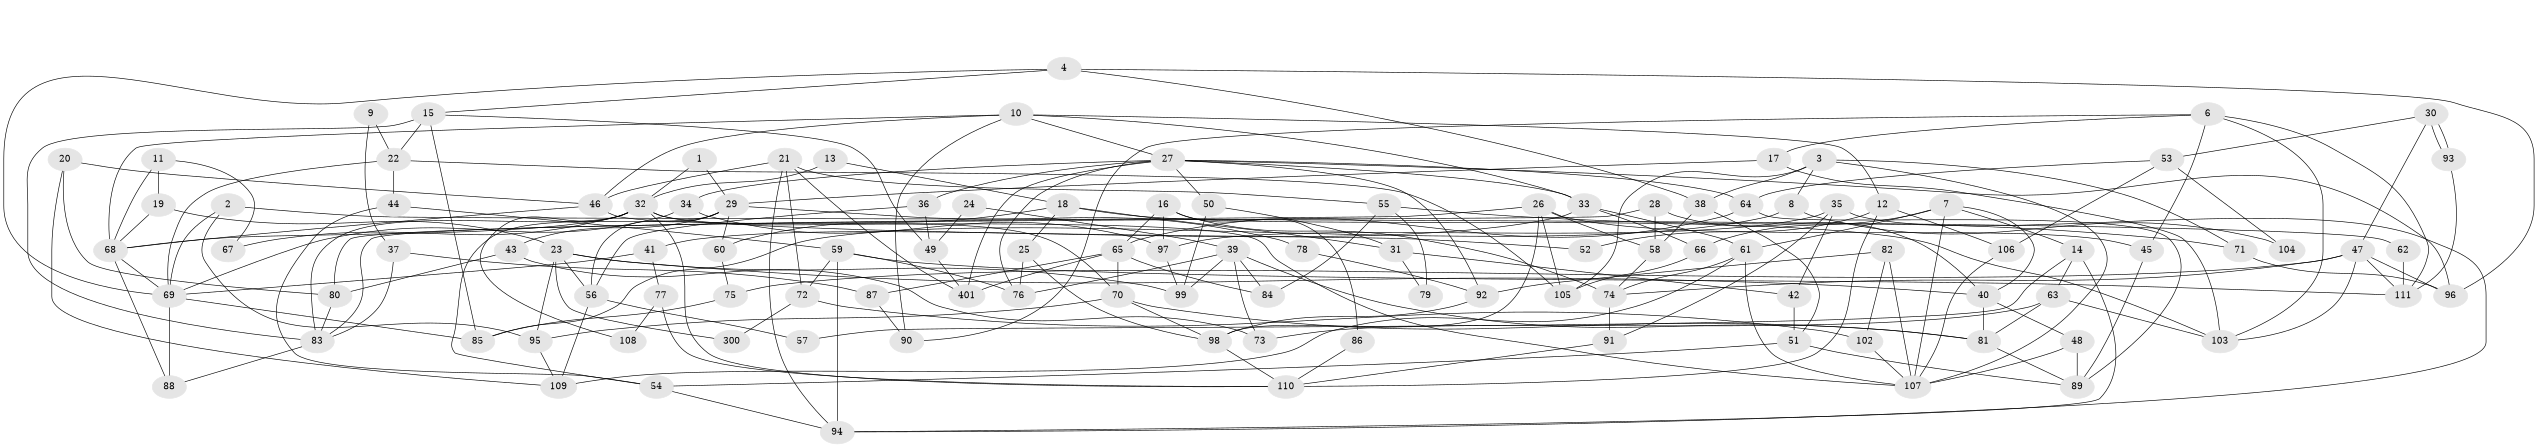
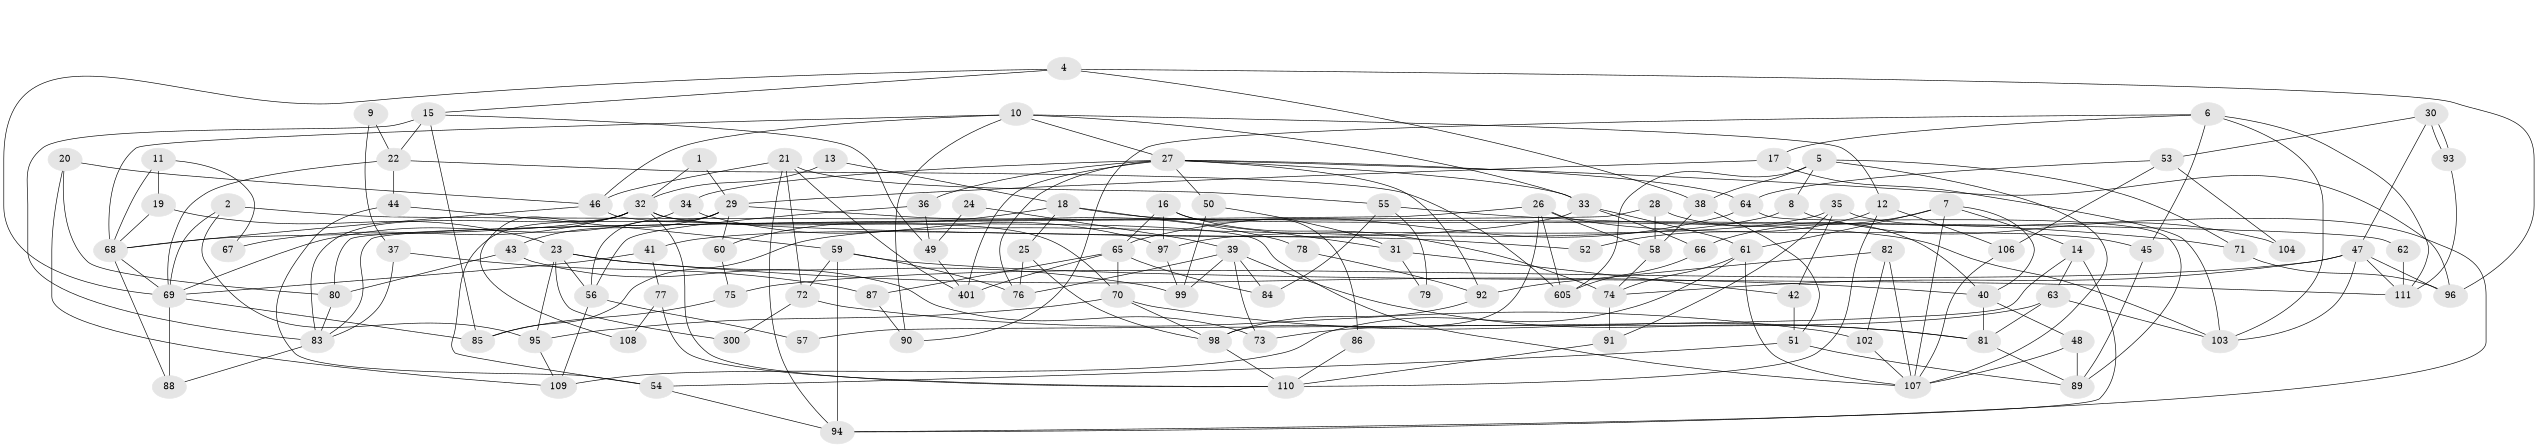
  graph {
    node [color=gray90 style=filled]
    1
    29
    32
    60
    56
    43
    54
    78
    68
    67
    52
    110
    83
    70
    108
    2
    62
    69
    95
    111
    85
    88
    109
-   3
+   3 [label=5]
    8
    38
    71
-   105
+   105 [label=605]
    107
    104
    58
    51
    96
    4
    15
    22
    49
    91
    102
    6
    17
    45
    90
    103
    89
    7
    14
    40
    61
    66
    57
    63
    94
    81
    48
    74
    9
    37
    44
    87
    10
    12
    27
    33
    46
    106
    n67 [label=401]
    76
    34
    36
    50
    64
    92
    41
    11
    19
    23
    13
    18
    25
    31
    73
    16
    65
    86
    97
    84
    99
    98
    42
    79
    75
    n93 [label=300]
    20
    80
    21
    55
    72
    59
    24
    39
    26
    28
    30
    47
    53
    93
    77
    35
    82
    1 -- 29
    1 -- 32
    29 -- 60
    29 -- 56
    29 -- 43
    29 -- 54
    29 -- 78
    32 -- 68
    32 -- 67
    32 -- 52
    32 -- 110
    32 -- 83
    32 -- 70
    32 -- 108
    60 -- 75
    56 -- 109
    56 -- 57
    43 -- 73
    43 -- 80
    54 -- 94
    78 -- 92
    68 -- 69
    68 -- 88
    83 -- 88
    70 -- 95
    70 -- 81
    70 -- 98
    2 -- 62
    2 -- 69
    2 -- 95
    62 -- 111
    69 -- 85
    69 -- 88
    95 -- 109
    3 -- 8
    3 -- 38
    3 -- 71
    3 -- 105
    3 -- 107
    8 -- 85
    8 -- 104
    38 -- 58
    38 -- 51
    71 -- 96
    58 -- 74
    51 -- 54
    51 -- 89
    4 -- 69
    4 -- 38
    4 -- 96
    4 -- 15
    15 -- 83
    15 -- 85
    15 -- 22
    15 -- 49
    22 -- 69
    22 -- 105
    22 -- 44
    49 -- n67
    91 -- 110
    102 -- 107
    6 -- 111
    6 -- 17
    6 -- 45
    6 -- 90
    6 -- 103
    17 -- 29
    17 -- 103
    45 -- 89
    7 -- 107
    7 -- 14
    7 -- 40
    7 -- 61
    7 -- 66
    14 -- 57
    14 -- 63
    14 -- 94
    40 -- 81
    40 -- 48
    61 -- 109
    61 -- 107
    61 -- 74
    66 -- 105
    63 -- 103
    63 -- 81
    63 -- 73
    81 -- 89
    48 -- 107
    48 -- 89
    74 -- 91
    9 -- 22
    9 -- 37
    37 -- 83
    37 -- 87
    44 -- 54
    44 -- 59
    87 -- 90
    10 -- 68
    10 -- 90
    10 -- 12
    10 -- 27
    10 -- 33
    10 -- 46
    12 -- 52
    12 -- 110
    12 -- 106
    27 -- 96
    27 -- 33
    27 -- n67
    27 -- 76
    27 -- 34
    27 -- 36
    27 -- 50
    27 -- 64
    27 -- 92
    33 -- 61
    33 -- 66
    33 -- 41
    46 -- 68
    46 -- 107
    106 -- 107
    34 -- 69
    34 -- 97
    36 -- 56
    36 -- 49
    50 -- 31
    50 -- 99
    64 -- 89
    64 -- 65
    92 -- 98
    41 -- 69
    41 -- 77
    11 -- 68
    11 -- 67
    11 -- 19
    19 -- 68
    19 -- 23
    23 -- 56
    23 -- 95
    23 -- 40
    23 -- 99
    23 -- n93
    13 -- 32
    13 -- 18
    18 -- 60
    18 -- 103
    18 -- 25
    18 -- 31
    25 -- 76
    25 -- 98
    31 -- 42
    31 -- 79
    16 -- 74
    16 -- 65
    16 -- 86
    16 -- 97
    65 -- 70
    65 -- 87
    65 -- n67
    65 -- 84
    86 -- 110
    97 -- 99
    98 -- 110
    42 -- 51
    75 -- 85
    20 -- 109
    20 -- 46
    20 -- 80
    80 -- 83
    21 -- 94
    21 -- 46
    21 -- n67
    21 -- 55
    21 -- 72
    55 -- 71
    55 -- 84
    55 -- 79
    72 -- 102
    72 -- n93
    59 -- 111
    59 -- 94
    59 -- 76
    59 -- 72
    24 -- 49
    24 -- 39
    39 -- 81
    39 -- 76
    39 -- 73
    39 -- 84
    39 -- 99
    26 -- 105
    26 -- 58
    26 -- 45
    26 -- 98
    26 -- 80
    28 -- 83
    28 -- 58
    28 -- 40
    30 -- 47
    30 -- 53
    30 -- 93
    30 -- 93
    47 -- 111
    47 -- 96
    47 -- 103
    47 -- 74
    47 -- 75
    53 -- 104
    53 -- 106
    53 -- 64
    93 -- 111
    77 -- 110
    77 -- 108
    35 -- 91
    35 -- 94
    35 -- 97
    35 -- 42
    82 -- 107
    82 -- 102
    82 -- 92
  }
